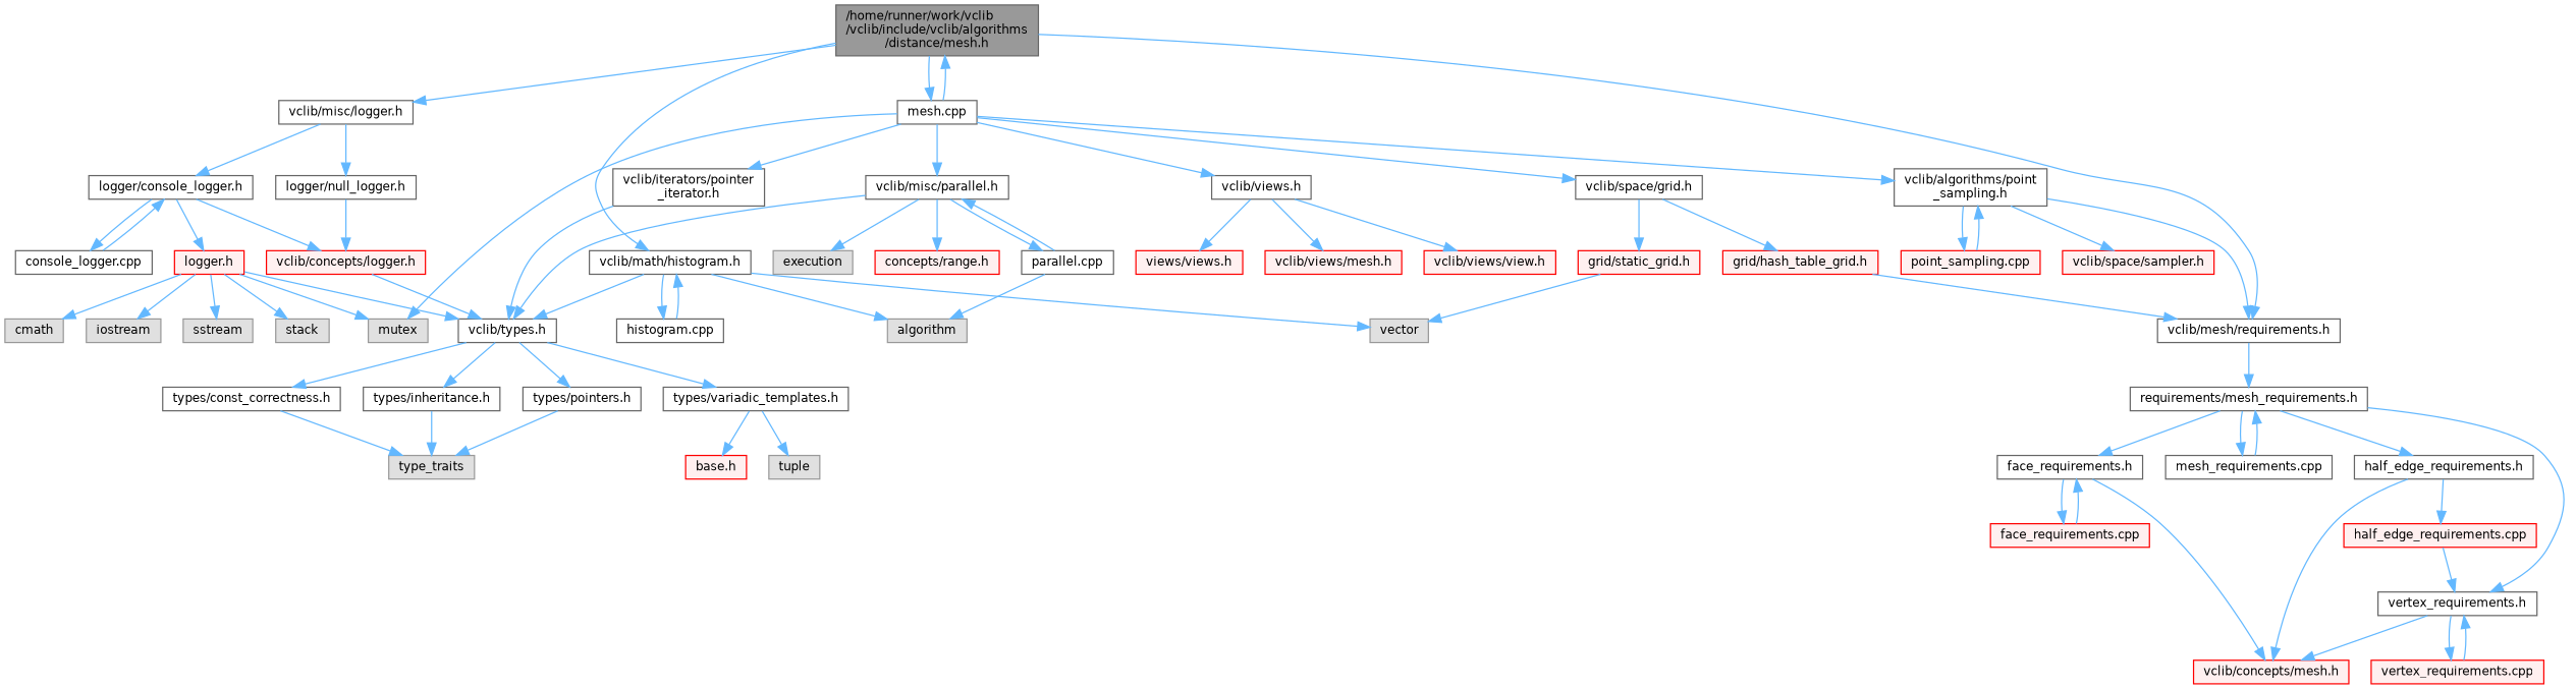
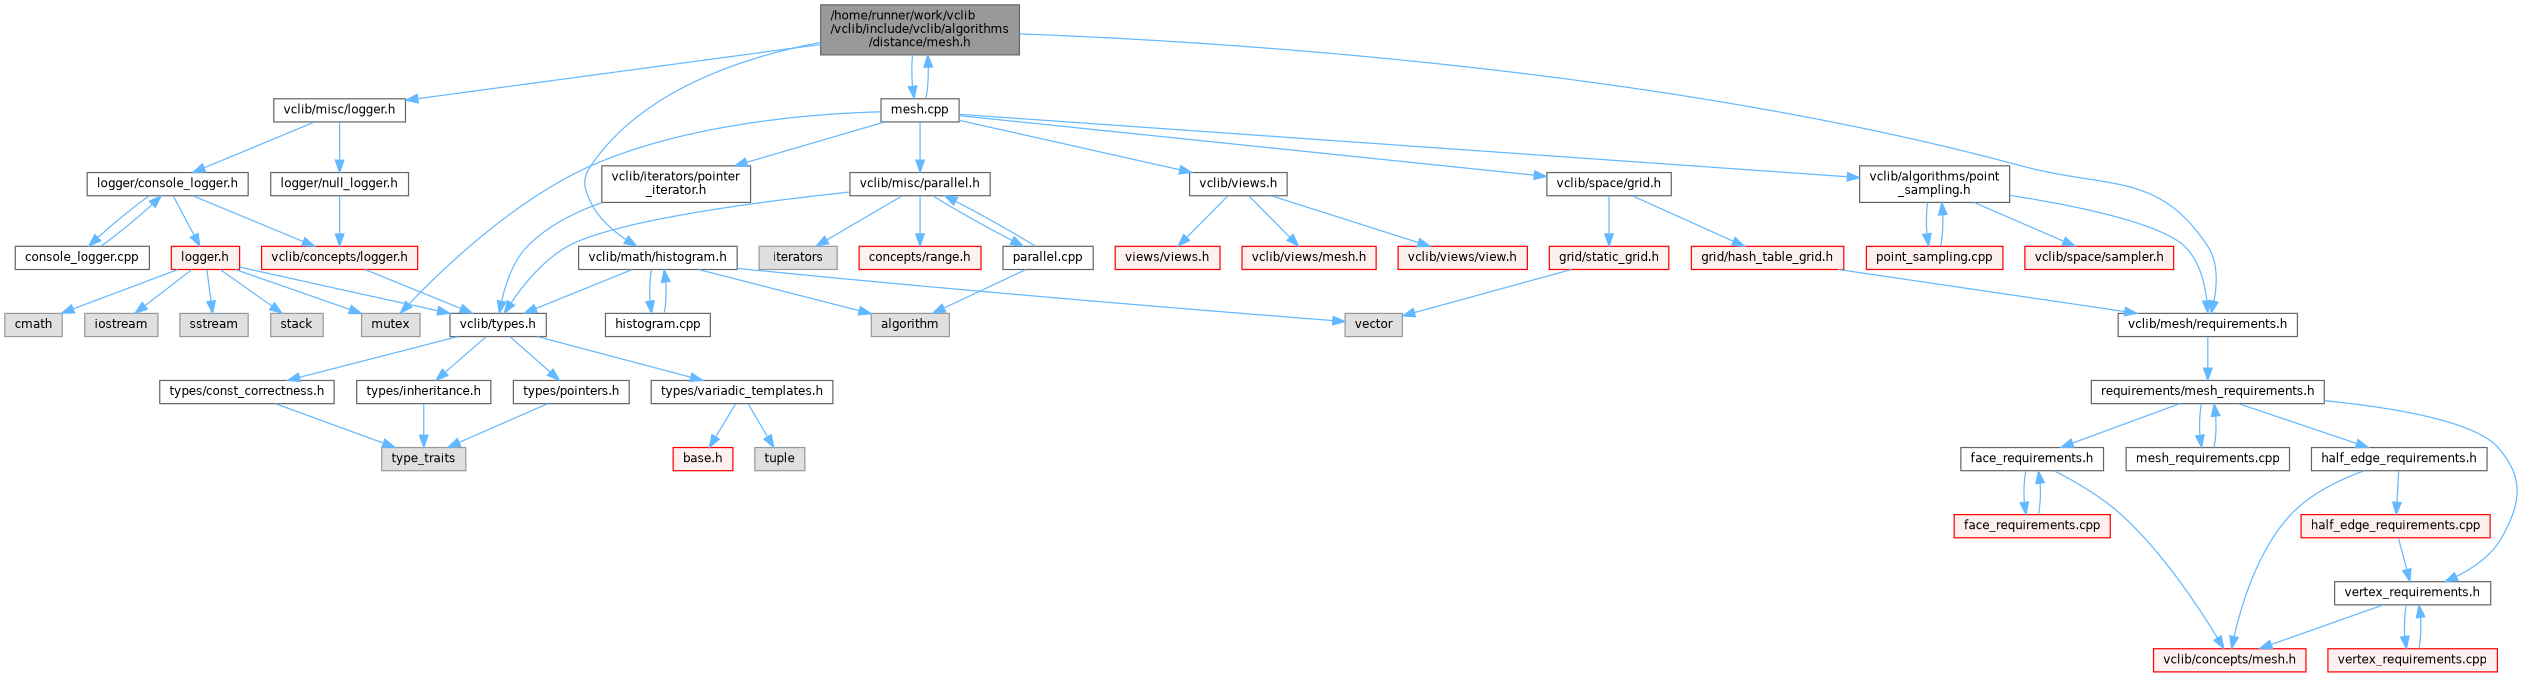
  digraph {
    node [color=grey40 fillcolor=white fontname=Helvetica fontsize=10 shape=box style=filled]
    edge [color=steelblue1 fontname=Helvetica fontsize=10 labelfontname=Helvetica labelfontsize=10 style=solid]
    n1 [color=gray40 fillcolor=grey60 fontcolor=black height=0.2 label="/home/runner/work/vclib\l/vclib/include/vclib/algorithms\l/distance/mesh.h" width=0.4]
    n2 [height=0.2 label="vclib/math/histogram.h" width=0.4]
    n3 [height=0.2 label="vclib/mesh/requirements.h" width=0.4]
    n4 [height=0.2 label="vclib/misc/logger.h" width=0.4]
    n5 [height=0.2 label="mesh.cpp" width=0.4]
    n6 [color=grey60 fillcolor="#E0E0E0" height=0.2 label=algorithm width=0.4]
    n7 [color=grey60 fillcolor="#E0E0E0" height=0.2 label=vector width=0.4]
    n8 [height=0.2 label="vclib/types.h" width=0.4]
    n9 [height=0.2 label="histogram.cpp" width=0.4]
    n10 [height=0.2 label="requirements/mesh_requirements.h" width=0.4]
    n11 [height=0.2 label="logger/console_logger.h" width=0.4]
    n12 [height=0.2 label="logger/null_logger.h" width=0.4]
    n13 [color=grey60 fillcolor="#E0E0E0" height=0.2 label=mutex width=0.4]
    n14 [height=0.2 label="vclib/algorithms/point\l_sampling.h" width=0.4]
    n15 [height=0.2 label="vclib/space/grid.h" width=0.4]
    n16 [height=0.2 label="vclib/misc/parallel.h" width=0.4]
    n17 [height=0.2 label="vclib/views.h" width=0.4]
    n18 [height=0.2 label="vclib/iterators/pointer\l_iterator.h" width=0.4]
    n19 [height=0.2 label="types/const_correctness.h" width=0.4]
    n20 [height=0.2 label="types/inheritance.h" width=0.4]
    n21 [height=0.2 label="types/pointers.h" width=0.4]
    n22 [height=0.2 label="types/variadic_templates.h" width=0.4]
    n23 [color=grey60 fillcolor="#E0E0E0" height=0.2 label=type_traits width=0.4]
    n24 [color=red fillcolor="#FFF0F0" height=0.2 label="base.h" width=0.4]
    n25 [color=grey60 fillcolor="#E0E0E0" height=0.2 label=tuple width=0.4]
    n26 [color=grey60 fillcolor="#E0E0E0" height=0.2 label=cmath width=0.4]
    n27 [height=0.2 label="half_edge_requirements.h" width=0.4]
    n28 [height=0.2 label="vertex_requirements.h" width=0.4]
    n29 [height=0.2 label="face_requirements.h" width=0.4]
    n30 [height=0.2 label="mesh_requirements.cpp" width=0.4]
    n31 [color=red fillcolor="#FFF0F0" height=0.2 label="vclib/concepts/mesh.h" width=0.4]
    n32 [color=red fillcolor="#FFF0F0" height=0.2 label="half_edge_requirements.cpp" width=0.4]
    n33 [color=red fillcolor="#FFF0F0" height=0.2 label="vertex_requirements.cpp" width=0.4]
    n34 [color=red fillcolor="#FFF0F0" height=0.2 label="face_requirements.cpp" width=0.4]
    n35 [color=red fillcolor="#FFF0F0" height=0.2 label="logger.h" width=0.4]
    n36 [color=red fillcolor="#FFF0F0" height=0.2 label="vclib/concepts/logger.h" width=0.4]
    n37 [height=0.2 label="console_logger.cpp" width=0.4]
    n38 [color=grey60 fillcolor="#E0E0E0" height=0.2 label=iostream width=0.4]
    n39 [color=grey60 fillcolor="#E0E0E0" height=0.2 label=sstream width=0.4]
    n40 [color=grey60 fillcolor="#E0E0E0" height=0.2 label=stack width=0.4]
    n41 [color=red fillcolor="#FFF0F0" height=0.2 label="vclib/space/sampler.h" width=0.4]
    n42 [color=red fillcolor="#FFF0F0" height=0.2 label="point_sampling.cpp" width=0.4]
    n43 [color=red fillcolor="#FFF0F0" height=0.2 label="grid/hash_table_grid.h" width=0.4]
    n44 [color=red fillcolor="#FFF0F0" height=0.2 label="grid/static_grid.h" width=0.4]
    n45 [color=red fillcolor="#FFF0F0" height=0.2 label="concepts/range.h" width=0.4]
-   n46 [color=grey60 fillcolor="#E0E0E0" height=0.2 label=execution width=0.4]
+   n46 [color=grey60 fillcolor="#E0E0E0" height=0.2 label=iterators width=0.4]
    n47 [height=0.2 label="parallel.cpp" width=0.4]
    n48 [color=red fillcolor="#FFF0F0" height=0.2 label="vclib/views/view.h" width=0.4]
    n49 [color=red fillcolor="#FFF0F0" height=0.2 label="views/views.h" width=0.4]
    n50 [color=red fillcolor="#FFF0F0" height=0.2 label="vclib/views/mesh.h" width=0.4]
    n1 -> n2
    n1 -> n3
    n1 -> n4
    n1 -> n5
    n2 -> n6
    n2 -> n7
    n2 -> n8
    n2 -> n9
    n3 -> n10
    n4 -> n11
    n4 -> n12
    n5 -> n1
    n5 -> n13
    n5 -> n14
    n5 -> n15
    n5 -> n16
    n5 -> n17
    n5 -> n18
    n8 -> n19
    n8 -> n20
    n8 -> n21
    n8 -> n22
    n9 -> n2
    n10 -> n27
    n10 -> n28
    n10 -> n29
    n10 -> n30
    n11 -> n35
    n11 -> n36
    n11 -> n37
    n12 -> n36
    n14 -> n3
    n14 -> n41
    n14 -> n42
    n15 -> n43
    n15 -> n44
    n16 -> n8
    n16 -> n45
    n16 -> n46
    n16 -> n47
    n17 -> n48
    n17 -> n49
    n17 -> n50
    n18 -> n8
    n19 -> n23
    n20 -> n23
    n21 -> n23
    n22 -> n24
    n22 -> n25
    n27 -> n31
    n27 -> n32
    n28 -> n31
    n28 -> n33
    n29 -> n31
    n29 -> n34
    n30 -> n10
    n32 -> n28
    n33 -> n28
    n34 -> n29
    n35 -> n8
    n35 -> n13
    n35 -> n26
    n35 -> n38
    n35 -> n39
    n35 -> n40
    n36 -> n8
    n37 -> n11
    n42 -> n14
    n43 -> n3
    n44 -> n7
    n47 -> n6
    n47 -> n16
  }
